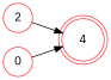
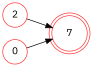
  digraph {
    fontname="IBM Plex Sans"
    rankdir=LR
    node [color=firebrick1 fontname="IBM Plex Sans" shape=circle]
    edge [fontname="IBM Plex Sans"]
-   7 [shape=doublecircle label=4]
+   7 [shape=doublecircle]
    2
    0
    2 -> 7
    0 -> 7
  }
